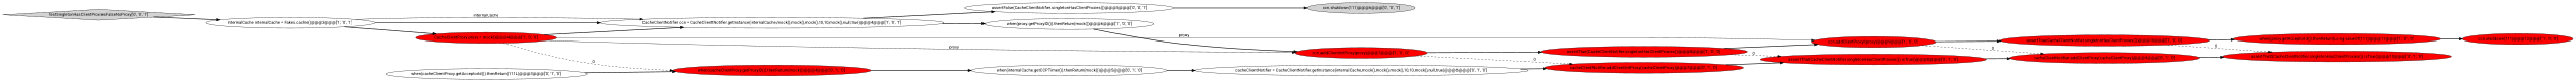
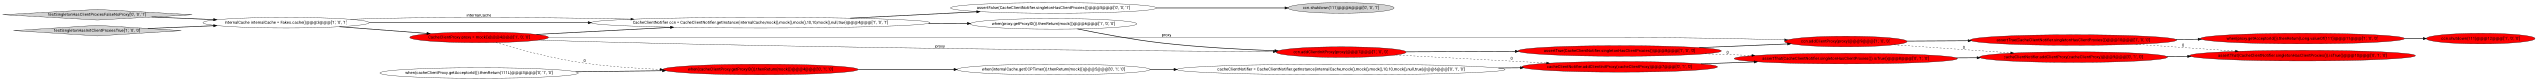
  digraph {
    fontname=Roboto
    rankdir=LR
    node [fillcolor=red fontname=Roboto shape=ellipse style=filled]
    edge [fontname=Roboto style=bold]
    n1 [label="assertThat(CacheClientNotifier.singletonHasClientProxies()).isTrue()@@@10@@@['0', '1', '0']"]
    n2 [fillcolor=lightgray label="testSingletonHasClientProxiesFalseNoProxy['0', '0', '1']" shape=diamond]
    n3 [fillcolor=white label="InternalCache internalCache = Fakes.cache()@@@3@@@['1', '0', '1']"]
    n4 [fillcolor=white label="CacheClientNotifier ccn = CacheClientNotifier.getInstance(internalCache,mock(),mock(),mock(),10,10,mock(),null,true)@@@4@@@['1', '0', '1']"]
    n5 [label="CacheClientProxy proxy = mock()@@@4@@@['1', '0', '0']"]
    n6 [label="assertTrue(CacheClientNotifier.singletonHasClientProxies())@@@10@@@['1', '0', '0']"]
    n7 [label="when(proxy.getAcceptorId()).thenReturn(Long.valueOf(111))@@@11@@@['1', '0', '0']"]
    n8 [label="ccn.shutdown(111)@@@12@@@['1', '0', '0']"]
    n9 [fillcolor=white label="cacheClientNotifier = CacheClientNotifier.getInstance(internalCache,mock(),mock(),mock(),10,10,mock(),null,true)@@@6@@@['0', '1', '0']"]
    n10 [label="cacheClientNotifier.addClientInitProxy(cacheClientProxy)@@@7@@@['0', '1', '0']"]
    n11 [label="assertThat(CacheClientNotifier.singletonHasClientProxies()).isTrue()@@@8@@@['0', '1', '0']"]
    n12 [label="ccn.addClientProxy(proxy)@@@9@@@['1', '0', '0']"]
    n13 [label="cacheClientNotifier.addClientProxy(cacheClientProxy)@@@9@@@['0', '1', '0']"]
    n14 [fillcolor=white label="when(proxy.getProxyID()).thenReturn(mock())@@@6@@@['1', '0', '0']"]
    n15 [fillcolor=white label="assertFalse(CacheClientNotifier.singletonHasClientProxies())@@@5@@@['0', '0', '1']"]
    n16 [label="ccn.addClientInitProxy(proxy)@@@7@@@['1', '0', '0']"]
    n17 [label="when(cacheClientProxy.getProxyID()).thenReturn(mock())@@@4@@@['0', '1', '0']"]
    n18 [fillcolor=white label="when(cacheClientProxy.getAcceptorId()).thenReturn(111L)@@@3@@@['0', '1', '0']"]
    n19 [label="assertTrue(CacheClientNotifier.singletonHasClientProxies())@@@8@@@['1', '0', '0']"]
    n20 [fillcolor=lightgray label="ccn.shutdown(111)@@@6@@@['0', '0', '1']"]
    n21 [fillcolor=white label="when(internalCache.getCCPTimer()).thenReturn(mock())@@@5@@@['0', '1', '0']"]
+   n22 [fillcolor=lightgray label="testSingletonHasInitClientProxiesTrue['1', '0', '0']" shape=diamond]
    n2 -> n3
    n3 -> n4 [label=internalCache style=solid]
    n3 -> n4
    n3 -> n5
    n4 -> n14
    n4 -> n15
    n5 -> n4
    n5 -> n12 [label=proxy style=solid]
    n5 -> n16 [label=proxy style=solid]
    n5 -> n17 [label=0 style=dashed]
    n6 -> n1 [label=0 style=dashed]
    n6 -> n7
    n7 -> n8
    n9 -> n10
    n10 -> n11
    n11 -> n13
    n12 -> n6
    n12 -> n13 [label=0 style=dashed]
    n13 -> n1
    n14 -> n16
    n15 -> n20
    n16 -> n10 [label=0 style=dashed]
    n16 -> n19
    n17 -> n21
    n18 -> n17
    n19 -> n11 [label=0 style=dashed]
    n19 -> n12
    n21 -> n9
+   n22 -> n3
  }
